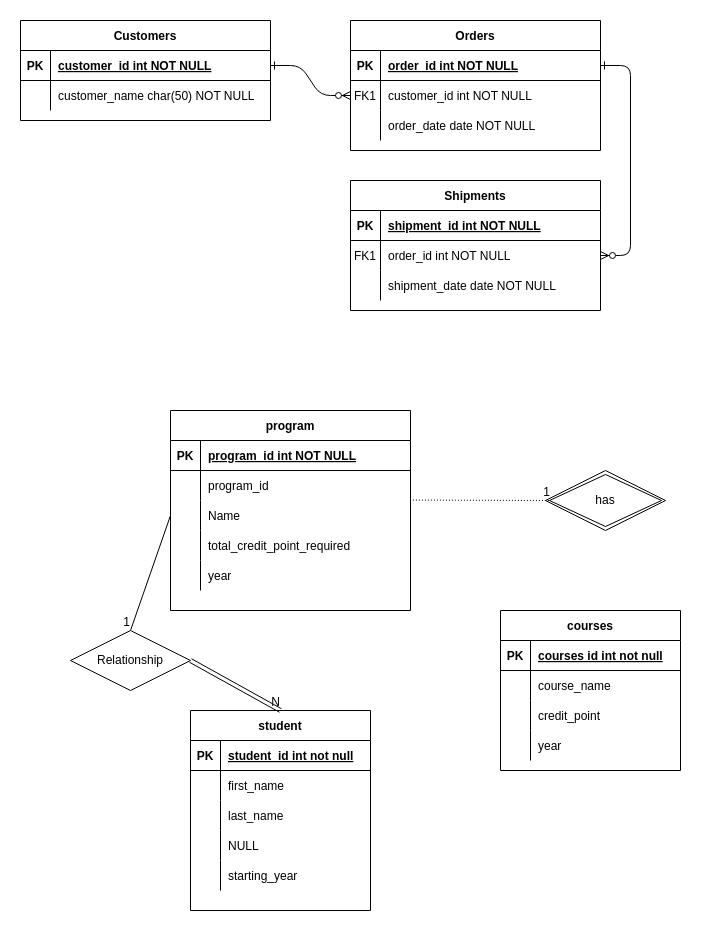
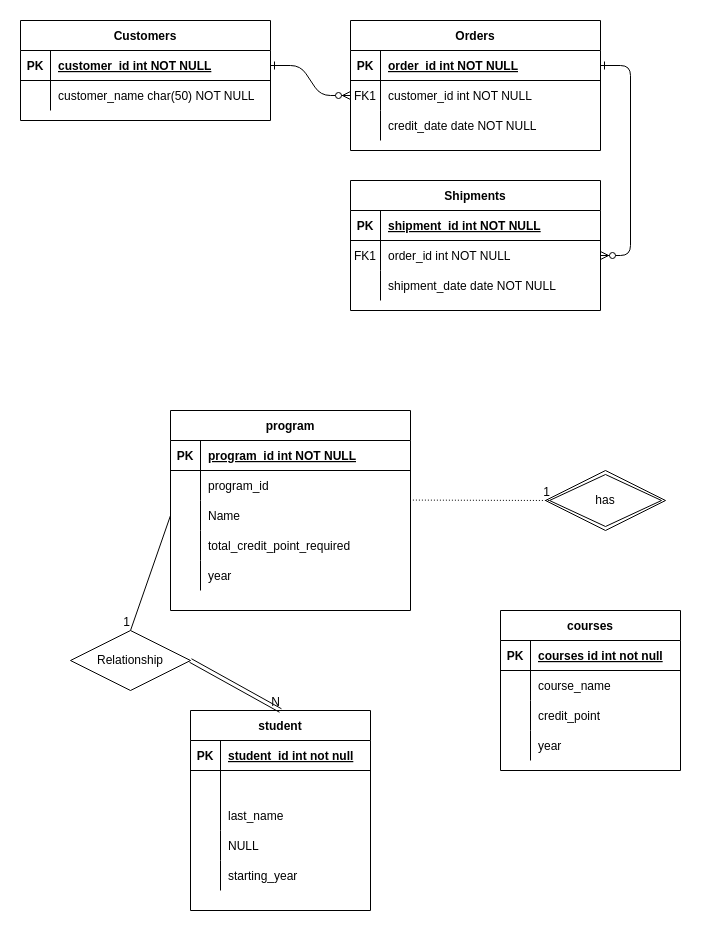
  <mxCell id="0" />
  <mxCell id="1" parent="0" />
  <mxCell id="2" value="" style="edgeStyle=entityRelationEdgeStyle;endArrow=ERzeroToMany;startArrow=ERone;endFill=1;startFill=0;" parent="1" source="25" target="8" edge="1"><mxGeometry width="100" height="100" relative="1" as="geometry"><mxPoint x="240" y="620" as="sourcePoint" /><mxPoint x="340" y="520" as="targetPoint" /></mxGeometry></mxCell>
  <mxCell id="3" value="" style="edgeStyle=entityRelationEdgeStyle;endArrow=ERzeroToMany;startArrow=ERone;endFill=1;startFill=0;" parent="1" source="5" target="18" edge="1"><mxGeometry width="100" height="100" relative="1" as="geometry"><mxPoint x="300" y="80" as="sourcePoint" /><mxPoint x="360" y="105" as="targetPoint" /></mxGeometry></mxCell>
  <mxCell id="4" value="Orders" style="shape=table;startSize=30;container=1;collapsible=1;childLayout=tableLayout;fixedRows=1;rowLines=0;fontStyle=1;align=center;resizeLast=1;" parent="1" vertex="1"><mxGeometry x="350" y="20" width="250" height="130" as="geometry" /></mxCell>
  <mxCell id="5" value="" style="shape=partialRectangle;collapsible=0;dropTarget=0;pointerEvents=0;fillColor=none;points=[[0,0.5],[1,0.5]];portConstraint=eastwest;top=0;left=0;right=0;bottom=1;" parent="4" vertex="1"><mxGeometry y="30" width="250" height="30" as="geometry" /></mxCell>
  <mxCell id="6" value="PK" style="shape=partialRectangle;overflow=hidden;connectable=0;fillColor=none;top=0;left=0;bottom=0;right=0;fontStyle=1;" parent="5" vertex="1"><mxGeometry width="30" height="30" as="geometry" /></mxCell>
  <mxCell id="7" value="order_id int NOT NULL " style="shape=partialRectangle;overflow=hidden;connectable=0;fillColor=none;top=0;left=0;bottom=0;right=0;align=left;spacingLeft=6;fontStyle=5;" parent="5" vertex="1"><mxGeometry x="30" width="220" height="30" as="geometry" /></mxCell>
  <mxCell id="8" value="" style="shape=partialRectangle;collapsible=0;dropTarget=0;pointerEvents=0;fillColor=none;points=[[0,0.5],[1,0.5]];portConstraint=eastwest;top=0;left=0;right=0;bottom=0;" parent="4" vertex="1"><mxGeometry y="60" width="250" height="30" as="geometry" /></mxCell>
  <mxCell id="9" value="FK1" style="shape=partialRectangle;overflow=hidden;connectable=0;fillColor=none;top=0;left=0;bottom=0;right=0;" parent="8" vertex="1"><mxGeometry width="30" height="30" as="geometry" /></mxCell>
  <mxCell id="10" value="customer_id int NOT NULL" style="shape=partialRectangle;overflow=hidden;connectable=0;fillColor=none;top=0;left=0;bottom=0;right=0;align=left;spacingLeft=6;" parent="8" vertex="1"><mxGeometry x="30" width="220" height="30" as="geometry" /></mxCell>
  <mxCell id="11" value="" style="shape=partialRectangle;collapsible=0;dropTarget=0;pointerEvents=0;fillColor=none;points=[[0,0.5],[1,0.5]];portConstraint=eastwest;top=0;left=0;right=0;bottom=0;" parent="4" vertex="1"><mxGeometry y="90" width="250" height="30" as="geometry" /></mxCell>
  <mxCell id="12" value="" style="shape=partialRectangle;overflow=hidden;connectable=0;fillColor=none;top=0;left=0;bottom=0;right=0;" parent="11" vertex="1"><mxGeometry width="30" height="30" as="geometry" /></mxCell>
- <mxCell id="13" value="order_date date NOT NULL" style="shape=partialRectangle;overflow=hidden;connectable=0;fillColor=none;top=0;left=0;bottom=0;right=0;align=left;spacingLeft=6;" parent="11" vertex="1"><mxGeometry x="30" width="220" height="30" as="geometry" /></mxCell>
+ <mxCell id="13" value="credit_date date NOT NULL" style="shape=partialRectangle;overflow=hidden;connectable=0;fillColor=none;top=0;left=0;bottom=0;right=0;align=left;spacingLeft=6;" parent="11" vertex="1"><mxGeometry x="30" width="220" height="30" as="geometry" /></mxCell>
  <mxCell id="14" value="Shipments" style="shape=table;startSize=30;container=1;collapsible=1;childLayout=tableLayout;fixedRows=1;rowLines=0;fontStyle=1;align=center;resizeLast=1;" parent="1" vertex="1"><mxGeometry x="350" y="180" width="250" height="130" as="geometry" /></mxCell>
  <mxCell id="15" value="" style="shape=partialRectangle;collapsible=0;dropTarget=0;pointerEvents=0;fillColor=none;points=[[0,0.5],[1,0.5]];portConstraint=eastwest;top=0;left=0;right=0;bottom=1;" parent="14" vertex="1"><mxGeometry y="30" width="250" height="30" as="geometry" /></mxCell>
  <mxCell id="16" value="PK" style="shape=partialRectangle;overflow=hidden;connectable=0;fillColor=none;top=0;left=0;bottom=0;right=0;fontStyle=1;" parent="15" vertex="1"><mxGeometry width="30" height="30" as="geometry" /></mxCell>
  <mxCell id="17" value="shipment_id int NOT NULL " style="shape=partialRectangle;overflow=hidden;connectable=0;fillColor=none;top=0;left=0;bottom=0;right=0;align=left;spacingLeft=6;fontStyle=5;" parent="15" vertex="1"><mxGeometry x="30" width="220" height="30" as="geometry" /></mxCell>
  <mxCell id="18" value="" style="shape=partialRectangle;collapsible=0;dropTarget=0;pointerEvents=0;fillColor=none;points=[[0,0.5],[1,0.5]];portConstraint=eastwest;top=0;left=0;right=0;bottom=0;" parent="14" vertex="1"><mxGeometry y="60" width="250" height="30" as="geometry" /></mxCell>
  <mxCell id="19" value="FK1" style="shape=partialRectangle;overflow=hidden;connectable=0;fillColor=none;top=0;left=0;bottom=0;right=0;" parent="18" vertex="1"><mxGeometry width="30" height="30" as="geometry" /></mxCell>
  <mxCell id="20" value="order_id int NOT NULL" style="shape=partialRectangle;overflow=hidden;connectable=0;fillColor=none;top=0;left=0;bottom=0;right=0;align=left;spacingLeft=6;" parent="18" vertex="1"><mxGeometry x="30" width="220" height="30" as="geometry" /></mxCell>
  <mxCell id="21" value="" style="shape=partialRectangle;collapsible=0;dropTarget=0;pointerEvents=0;fillColor=none;points=[[0,0.5],[1,0.5]];portConstraint=eastwest;top=0;left=0;right=0;bottom=0;" parent="14" vertex="1"><mxGeometry y="90" width="250" height="30" as="geometry" /></mxCell>
  <mxCell id="22" value="" style="shape=partialRectangle;overflow=hidden;connectable=0;fillColor=none;top=0;left=0;bottom=0;right=0;" parent="21" vertex="1"><mxGeometry width="30" height="30" as="geometry" /></mxCell>
  <mxCell id="23" value="shipment_date date NOT NULL" style="shape=partialRectangle;overflow=hidden;connectable=0;fillColor=none;top=0;left=0;bottom=0;right=0;align=left;spacingLeft=6;" parent="21" vertex="1"><mxGeometry x="30" width="220" height="30" as="geometry" /></mxCell>
  <mxCell id="24" value="Customers" style="shape=table;startSize=30;container=1;collapsible=1;childLayout=tableLayout;fixedRows=1;rowLines=0;fontStyle=1;align=center;resizeLast=1;" parent="1" vertex="1"><mxGeometry x="20" y="20" width="250" height="100" as="geometry" /></mxCell>
  <mxCell id="25" value="" style="shape=partialRectangle;collapsible=0;dropTarget=0;pointerEvents=0;fillColor=none;points=[[0,0.5],[1,0.5]];portConstraint=eastwest;top=0;left=0;right=0;bottom=1;" parent="24" vertex="1"><mxGeometry y="30" width="250" height="30" as="geometry" /></mxCell>
  <mxCell id="26" value="PK" style="shape=partialRectangle;overflow=hidden;connectable=0;fillColor=none;top=0;left=0;bottom=0;right=0;fontStyle=1;" parent="25" vertex="1"><mxGeometry width="30" height="30" as="geometry" /></mxCell>
  <mxCell id="27" value="customer_id int NOT NULL " style="shape=partialRectangle;overflow=hidden;connectable=0;fillColor=none;top=0;left=0;bottom=0;right=0;align=left;spacingLeft=6;fontStyle=5;" parent="25" vertex="1"><mxGeometry x="30" width="220" height="30" as="geometry" /></mxCell>
  <mxCell id="28" value="" style="shape=partialRectangle;collapsible=0;dropTarget=0;pointerEvents=0;fillColor=none;points=[[0,0.5],[1,0.5]];portConstraint=eastwest;top=0;left=0;right=0;bottom=0;" parent="24" vertex="1"><mxGeometry y="60" width="250" height="30" as="geometry" /></mxCell>
  <mxCell id="29" value="" style="shape=partialRectangle;overflow=hidden;connectable=0;fillColor=none;top=0;left=0;bottom=0;right=0;" parent="28" vertex="1"><mxGeometry width="30" height="30" as="geometry" /></mxCell>
  <mxCell id="30" value="customer_name char(50) NOT NULL" style="shape=partialRectangle;overflow=hidden;connectable=0;fillColor=none;top=0;left=0;bottom=0;right=0;align=left;spacingLeft=6;" parent="28" vertex="1"><mxGeometry x="30" width="220" height="30" as="geometry" /></mxCell>
  <mxCell id="31" value="program" style="shape=table;startSize=30;container=1;collapsible=1;childLayout=tableLayout;fixedRows=1;rowLines=0;fontStyle=1;align=center;resizeLast=1;" vertex="1" parent="1"><mxGeometry x="170" y="410" width="240" height="200" as="geometry" /></mxCell>
  <mxCell id="32" value="" style="shape=partialRectangle;collapsible=0;dropTarget=0;pointerEvents=0;fillColor=none;top=0;left=0;bottom=1;right=0;points=[[0,0.5],[1,0.5]];portConstraint=eastwest;" vertex="1" parent="31"><mxGeometry y="30" width="240" height="30" as="geometry" /></mxCell>
  <mxCell id="33" value="PK" style="shape=partialRectangle;connectable=0;fillColor=none;top=0;left=0;bottom=0;right=0;fontStyle=1;overflow=hidden;" vertex="1" parent="32"><mxGeometry width="30" height="30" as="geometry" /></mxCell>
  <mxCell id="34" value="program_id int NOT NULL" style="shape=partialRectangle;connectable=0;fillColor=none;top=0;left=0;bottom=0;right=0;align=left;spacingLeft=6;fontStyle=5;overflow=hidden;" vertex="1" parent="32"><mxGeometry x="30" width="210" height="30" as="geometry" /></mxCell>
  <mxCell id="35" value="" style="shape=partialRectangle;collapsible=0;dropTarget=0;pointerEvents=0;fillColor=none;top=0;left=0;bottom=0;right=0;points=[[0,0.5],[1,0.5]];portConstraint=eastwest;" vertex="1" parent="31"><mxGeometry y="60" width="240" height="30" as="geometry" /></mxCell>
  <mxCell id="36" value="" style="shape=partialRectangle;connectable=0;fillColor=none;top=0;left=0;bottom=0;right=0;editable=1;overflow=hidden;" vertex="1" parent="35"><mxGeometry width="30" height="30" as="geometry" /></mxCell>
  <mxCell id="37" value="program_id" style="shape=partialRectangle;connectable=0;fillColor=none;top=0;left=0;bottom=0;right=0;align=left;spacingLeft=6;overflow=hidden;" vertex="1" parent="35"><mxGeometry x="30" width="210" height="30" as="geometry" /></mxCell>
  <mxCell id="38" value="" style="shape=partialRectangle;collapsible=0;dropTarget=0;pointerEvents=0;fillColor=none;top=0;left=0;bottom=0;right=0;points=[[0,0.5],[1,0.5]];portConstraint=eastwest;" vertex="1" parent="31"><mxGeometry y="90" width="240" height="30" as="geometry" /></mxCell>
  <mxCell id="39" value="" style="shape=partialRectangle;connectable=0;fillColor=none;top=0;left=0;bottom=0;right=0;editable=1;overflow=hidden;" vertex="1" parent="38"><mxGeometry width="30" height="30" as="geometry" /></mxCell>
  <mxCell id="40" value="Name" style="shape=partialRectangle;connectable=0;fillColor=none;top=0;left=0;bottom=0;right=0;align=left;spacingLeft=6;overflow=hidden;" vertex="1" parent="38"><mxGeometry x="30" width="210" height="30" as="geometry" /></mxCell>
  <mxCell id="41" value="" style="shape=partialRectangle;collapsible=0;dropTarget=0;pointerEvents=0;fillColor=none;top=0;left=0;bottom=0;right=0;points=[[0,0.5],[1,0.5]];portConstraint=eastwest;" vertex="1" parent="31"><mxGeometry y="120" width="240" height="30" as="geometry" /></mxCell>
  <mxCell id="42" value="" style="shape=partialRectangle;connectable=0;fillColor=none;top=0;left=0;bottom=0;right=0;editable=1;overflow=hidden;" vertex="1" parent="41"><mxGeometry width="30" height="30" as="geometry" /></mxCell>
  <mxCell id="43" value="total_credit_point_required" style="shape=partialRectangle;connectable=0;fillColor=none;top=0;left=0;bottom=0;right=0;align=left;spacingLeft=6;overflow=hidden;" vertex="1" parent="41"><mxGeometry x="30" width="210" height="30" as="geometry" /></mxCell>
  <mxCell id="44" value="" style="shape=partialRectangle;collapsible=0;dropTarget=0;pointerEvents=0;fillColor=none;top=0;left=0;bottom=0;right=0;points=[[0,0.5],[1,0.5]];portConstraint=eastwest;" vertex="1" parent="31"><mxGeometry y="150" width="240" height="30" as="geometry" /></mxCell>
  <mxCell id="45" value="" style="shape=partialRectangle;connectable=0;fillColor=none;top=0;left=0;bottom=0;right=0;editable=1;overflow=hidden;" vertex="1" parent="44"><mxGeometry width="30" height="30" as="geometry" /></mxCell>
  <mxCell id="46" value="year" style="shape=partialRectangle;connectable=0;fillColor=none;top=0;left=0;bottom=0;right=0;align=left;spacingLeft=6;overflow=hidden;" vertex="1" parent="44"><mxGeometry x="30" width="210" height="30" as="geometry" /></mxCell>
  <mxCell id="47" value="student" style="shape=table;startSize=30;container=1;collapsible=1;childLayout=tableLayout;fixedRows=1;rowLines=0;fontStyle=1;align=center;resizeLast=1;" vertex="1" parent="1"><mxGeometry x="190" y="710" width="180" height="200" as="geometry" /></mxCell>
  <mxCell id="48" value="" style="shape=partialRectangle;collapsible=0;dropTarget=0;pointerEvents=0;fillColor=none;top=0;left=0;bottom=1;right=0;points=[[0,0.5],[1,0.5]];portConstraint=eastwest;" vertex="1" parent="47"><mxGeometry y="30" width="180" height="30" as="geometry" /></mxCell>
  <mxCell id="49" value="PK" style="shape=partialRectangle;connectable=0;fillColor=none;top=0;left=0;bottom=0;right=0;fontStyle=1;overflow=hidden;" vertex="1" parent="48"><mxGeometry width="30" height="30" as="geometry" /></mxCell>
  <mxCell id="50" value="student_id int not null" style="shape=partialRectangle;connectable=0;fillColor=none;top=0;left=0;bottom=0;right=0;align=left;spacingLeft=6;fontStyle=5;overflow=hidden;" vertex="1" parent="48"><mxGeometry x="30" width="150" height="30" as="geometry" /></mxCell>
  <mxCell id="51" value="" style="shape=partialRectangle;collapsible=0;dropTarget=0;pointerEvents=0;fillColor=none;top=0;left=0;bottom=0;right=0;points=[[0,0.5],[1,0.5]];portConstraint=eastwest;" vertex="1" parent="47"><mxGeometry y="60" width="180" height="30" as="geometry" /></mxCell>
  <mxCell id="52" value="" style="shape=partialRectangle;connectable=0;fillColor=none;top=0;left=0;bottom=0;right=0;editable=1;overflow=hidden;" vertex="1" parent="51"><mxGeometry width="30" height="30" as="geometry" /></mxCell>
- <mxCell id="53" value="first_name" style="shape=partialRectangle;connectable=0;fillColor=none;top=0;left=0;bottom=0;right=0;align=left;spacingLeft=6;overflow=hidden;" vertex="1" parent="51"><mxGeometry x="30" width="150" height="30" as="geometry" /></mxCell>
  <mxCell id="54" value="" style="shape=partialRectangle;collapsible=0;dropTarget=0;pointerEvents=0;fillColor=none;top=0;left=0;bottom=0;right=0;points=[[0,0.5],[1,0.5]];portConstraint=eastwest;" vertex="1" parent="47"><mxGeometry y="90" width="180" height="30" as="geometry" /></mxCell>
  <mxCell id="55" value="" style="shape=partialRectangle;connectable=0;fillColor=none;top=0;left=0;bottom=0;right=0;editable=1;overflow=hidden;" vertex="1" parent="54"><mxGeometry width="30" height="30" as="geometry" /></mxCell>
  <mxCell id="56" value="last_name" style="shape=partialRectangle;connectable=0;fillColor=none;top=0;left=0;bottom=0;right=0;align=left;spacingLeft=6;overflow=hidden;" vertex="1" parent="54"><mxGeometry x="30" width="150" height="30" as="geometry" /></mxCell>
  <mxCell id="57" value="" style="shape=partialRectangle;collapsible=0;dropTarget=0;pointerEvents=0;fillColor=none;top=0;left=0;bottom=0;right=0;points=[[0,0.5],[1,0.5]];portConstraint=eastwest;" vertex="1" parent="47"><mxGeometry y="120" width="180" height="30" as="geometry" /></mxCell>
  <mxCell id="58" value="" style="shape=partialRectangle;connectable=0;fillColor=none;top=0;left=0;bottom=0;right=0;editable=1;overflow=hidden;" vertex="1" parent="57"><mxGeometry width="30" height="30" as="geometry" /></mxCell>
  <mxCell id="59" value="NULL" style="shape=partialRectangle;connectable=0;fillColor=none;top=0;left=0;bottom=0;right=0;align=left;spacingLeft=6;overflow=hidden;" vertex="1" parent="57"><mxGeometry x="30" width="150" height="30" as="geometry" /></mxCell>
  <mxCell id="60" value="" style="shape=partialRectangle;collapsible=0;dropTarget=0;pointerEvents=0;fillColor=none;top=0;left=0;bottom=0;right=0;points=[[0,0.5],[1,0.5]];portConstraint=eastwest;" vertex="1" parent="47"><mxGeometry y="150" width="180" height="30" as="geometry" /></mxCell>
  <mxCell id="61" value="" style="shape=partialRectangle;connectable=0;fillColor=none;top=0;left=0;bottom=0;right=0;editable=1;overflow=hidden;" vertex="1" parent="60"><mxGeometry width="30" height="30" as="geometry" /></mxCell>
  <mxCell id="62" value="starting_year" style="shape=partialRectangle;connectable=0;fillColor=none;top=0;left=0;bottom=0;right=0;align=left;spacingLeft=6;overflow=hidden;" vertex="1" parent="60"><mxGeometry x="30" width="150" height="30" as="geometry" /></mxCell>
  <mxCell id="63" value="courses" style="shape=table;startSize=30;container=1;collapsible=1;childLayout=tableLayout;fixedRows=1;rowLines=0;fontStyle=1;align=center;resizeLast=1;" vertex="1" parent="1"><mxGeometry x="500" y="610" width="180" height="160" as="geometry" /></mxCell>
  <mxCell id="64" value="" style="shape=partialRectangle;collapsible=0;dropTarget=0;pointerEvents=0;fillColor=none;top=0;left=0;bottom=1;right=0;points=[[0,0.5],[1,0.5]];portConstraint=eastwest;" vertex="1" parent="63"><mxGeometry y="30" width="180" height="30" as="geometry" /></mxCell>
  <mxCell id="65" value="PK" style="shape=partialRectangle;connectable=0;fillColor=none;top=0;left=0;bottom=0;right=0;fontStyle=1;overflow=hidden;" vertex="1" parent="64"><mxGeometry width="30" height="30" as="geometry" /></mxCell>
  <mxCell id="66" value="courses id int not null" style="shape=partialRectangle;connectable=0;fillColor=none;top=0;left=0;bottom=0;right=0;align=left;spacingLeft=6;fontStyle=5;overflow=hidden;" vertex="1" parent="64"><mxGeometry x="30" width="150" height="30" as="geometry" /></mxCell>
  <mxCell id="67" value="" style="shape=partialRectangle;collapsible=0;dropTarget=0;pointerEvents=0;fillColor=none;top=0;left=0;bottom=0;right=0;points=[[0,0.5],[1,0.5]];portConstraint=eastwest;" vertex="1" parent="63"><mxGeometry y="60" width="180" height="30" as="geometry" /></mxCell>
  <mxCell id="68" value="" style="shape=partialRectangle;connectable=0;fillColor=none;top=0;left=0;bottom=0;right=0;editable=1;overflow=hidden;" vertex="1" parent="67"><mxGeometry width="30" height="30" as="geometry" /></mxCell>
  <mxCell id="69" value="course_name" style="shape=partialRectangle;connectable=0;fillColor=none;top=0;left=0;bottom=0;right=0;align=left;spacingLeft=6;overflow=hidden;" vertex="1" parent="67"><mxGeometry x="30" width="150" height="30" as="geometry" /></mxCell>
  <mxCell id="70" value="" style="shape=partialRectangle;collapsible=0;dropTarget=0;pointerEvents=0;fillColor=none;top=0;left=0;bottom=0;right=0;points=[[0,0.5],[1,0.5]];portConstraint=eastwest;" vertex="1" parent="63"><mxGeometry y="90" width="180" height="30" as="geometry" /></mxCell>
  <mxCell id="71" value="" style="shape=partialRectangle;connectable=0;fillColor=none;top=0;left=0;bottom=0;right=0;editable=1;overflow=hidden;" vertex="1" parent="70"><mxGeometry width="30" height="30" as="geometry" /></mxCell>
  <mxCell id="72" value="credit_point" style="shape=partialRectangle;connectable=0;fillColor=none;top=0;left=0;bottom=0;right=0;align=left;spacingLeft=6;overflow=hidden;" vertex="1" parent="70"><mxGeometry x="30" width="150" height="30" as="geometry" /></mxCell>
  <mxCell id="73" value="" style="shape=partialRectangle;collapsible=0;dropTarget=0;pointerEvents=0;fillColor=none;top=0;left=0;bottom=0;right=0;points=[[0,0.5],[1,0.5]];portConstraint=eastwest;" vertex="1" parent="63"><mxGeometry y="120" width="180" height="30" as="geometry" /></mxCell>
  <mxCell id="74" value="" style="shape=partialRectangle;connectable=0;fillColor=none;top=0;left=0;bottom=0;right=0;editable=1;overflow=hidden;" vertex="1" parent="73"><mxGeometry width="30" height="30" as="geometry" /></mxCell>
  <mxCell id="75" value="year" style="shape=partialRectangle;connectable=0;fillColor=none;top=0;left=0;bottom=0;right=0;align=left;spacingLeft=6;overflow=hidden;" vertex="1" parent="73"><mxGeometry x="30" width="150" height="30" as="geometry" /></mxCell>
  <mxCell id="76" value="has" style="shape=rhombus;double=1;perimeter=rhombusPerimeter;whiteSpace=wrap;html=1;align=center;" vertex="1" parent="1"><mxGeometry x="545" y="470" width="120" height="60" as="geometry" /></mxCell>
  <mxCell id="77" value="" style="endArrow=none;html=1;rounded=0;dashed=1;dashPattern=1 2;exitX=1.01;exitY=-0.014;exitDx=0;exitDy=0;exitPerimeter=0;" edge="1" parent="1" source="38"><mxGeometry relative="1" as="geometry"><mxPoint x="420" y="500" as="sourcePoint" /><mxPoint x="550" y="500" as="targetPoint" /></mxGeometry></mxCell>
  <mxCell id="78" value="1" style="resizable=0;html=1;align=right;verticalAlign=bottom;" connectable="0" vertex="1" parent="77"><mxGeometry x="1" relative="1" as="geometry" /></mxCell>
  <mxCell id="79" value="" style="endArrow=none;html=1;rounded=0;exitX=0;exitY=0.5;exitDx=0;exitDy=0;entryX=0.5;entryY=0;entryDx=0;entryDy=0;" edge="1" parent="1" source="38" target="81"><mxGeometry relative="1" as="geometry"><mxPoint x="50" y="570" as="sourcePoint" /><mxPoint x="210" y="570" as="targetPoint" /></mxGeometry></mxCell>
  <mxCell id="80" value="1" style="resizable=0;html=1;align=right;verticalAlign=bottom;" connectable="0" vertex="1" parent="79"><mxGeometry x="1" relative="1" as="geometry" /></mxCell>
  <mxCell id="81" value="Relationship" style="shape=rhombus;perimeter=rhombusPerimeter;whiteSpace=wrap;html=1;align=center;" vertex="1" parent="1"><mxGeometry x="70" y="630" width="120" height="60" as="geometry" /></mxCell>
  <mxCell id="82" value="" style="shape=link;html=1;rounded=0;entryX=0.5;entryY=0;entryDx=0;entryDy=0;" edge="1" parent="1" target="47"><mxGeometry relative="1" as="geometry"><mxPoint x="190" y="660" as="sourcePoint" /><mxPoint x="350" y="660" as="targetPoint" /></mxGeometry></mxCell>
  <mxCell id="83" value="N" style="resizable=0;html=1;align=right;verticalAlign=bottom;" connectable="0" vertex="1" parent="82"><mxGeometry x="1" relative="1" as="geometry" /></mxCell>
